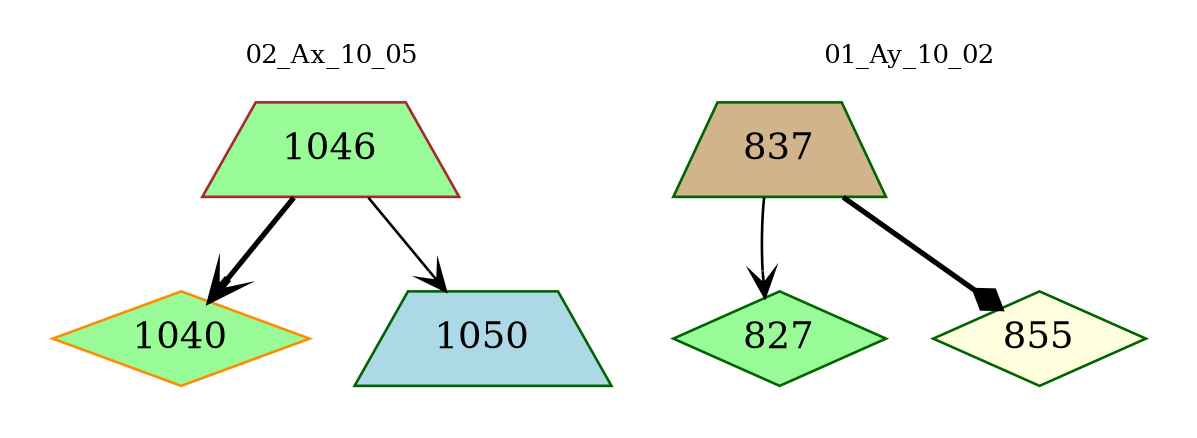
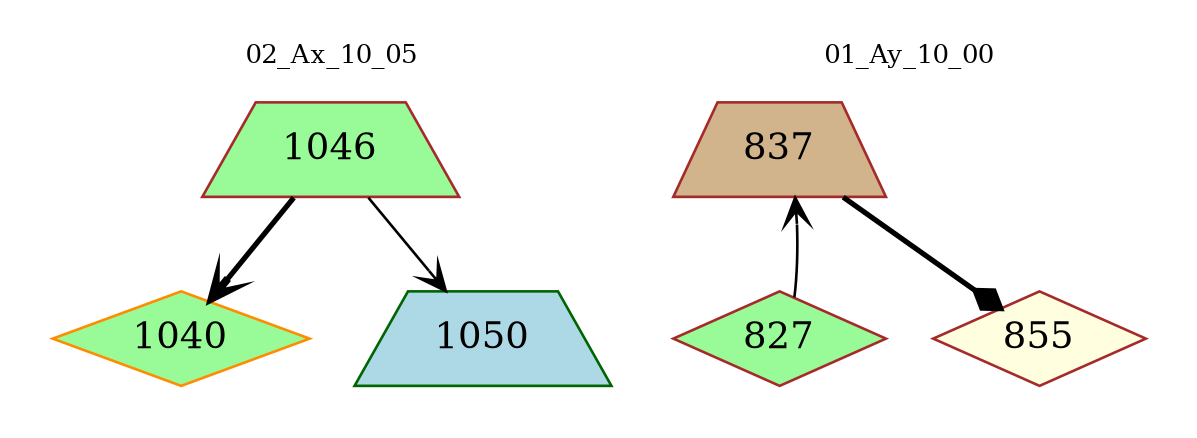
  digraph {
    node [color=brown fillcolor=palegreen shape=trapezium style=filled]
    edge [arrowhead=vee color=black style=bold]
    n1 [label=1046]
    n2 [color=darkorange label=1040 shape=diamond]
    n3 [color=darkgreen fillcolor=lightblue label=1050]
-   n4 [color=darkgreen fillcolor=tan label=837]
-   n5 [color=darkgreen label=827 shape=diamond]
-   n6 [color=darkgreen fillcolor=lightyellow label=855 shape=diamond]
+   n4 [fillcolor=tan label=837]
+   n5 [label=827 shape=diamond]
+   n6 [fillcolor=lightyellow label=855 shape=diamond]
    subgraph cluster_1 {
      color=white
      fontsize=10
      label="02_Ax_10_05"
      n1
      n2
      n3
    }
    subgraph cluster_2 {
      color=white
      fontsize=10
-     label="01_Ay_10_02"
+     label="01_Ay_10_00"
      n4
      n5
      n6
    }
    n1 -> n2
    n1 -> n3 [style=solid]
-   n4 -> n5 [style=solid]
+   n5 -> n4 [style=solid]
    n4 -> n6 [arrowhead=diamond]
  }
